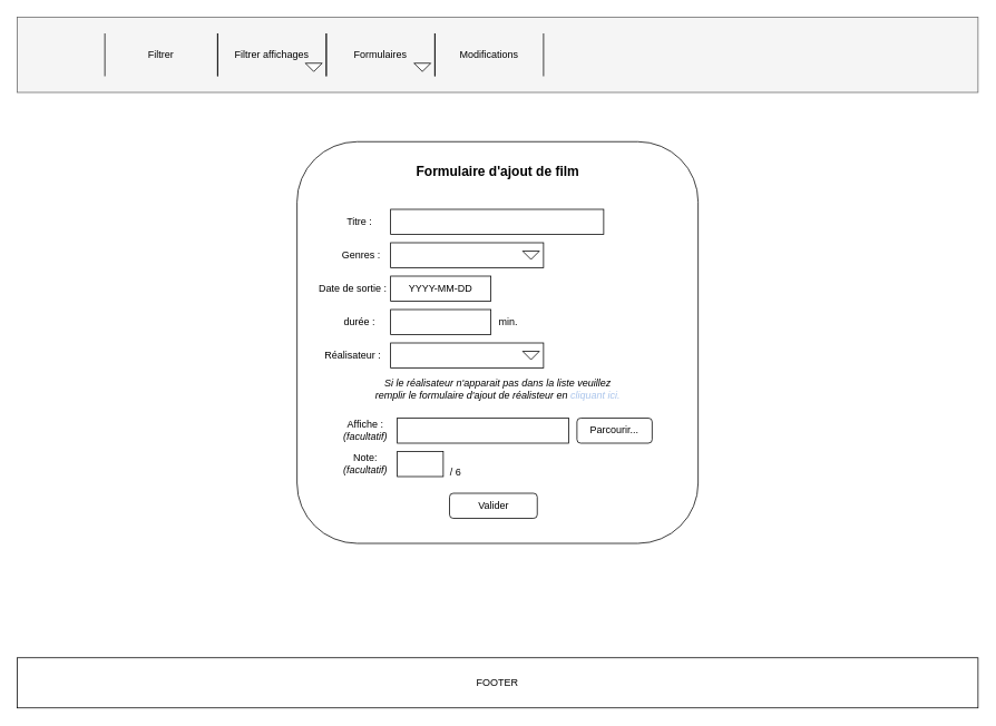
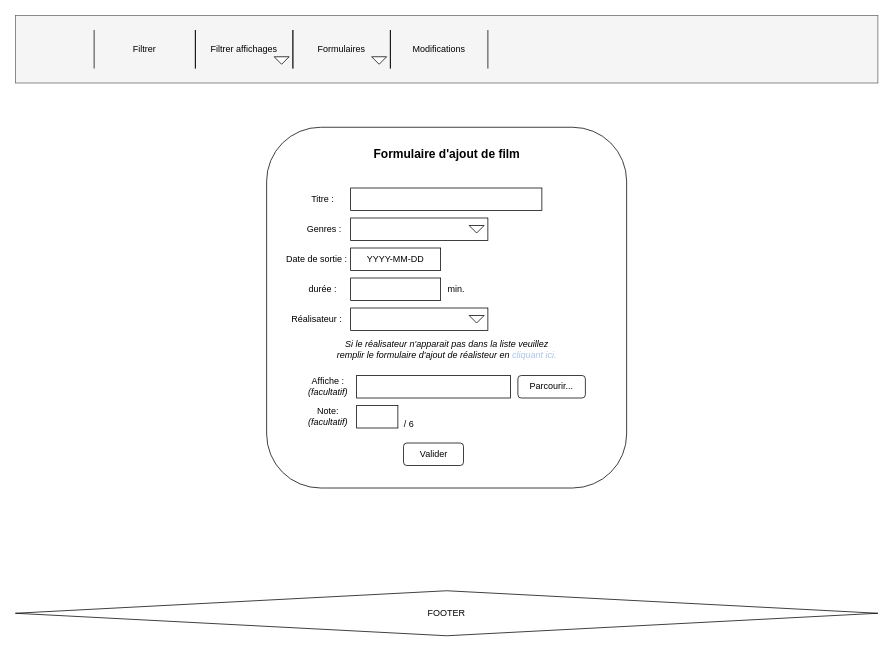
  <mxCell id="0" />
  <mxCell id="1" parent="0" />
  <mxCell id="2" value="" style="rounded=0;whiteSpace=wrap;html=1;fillColor=#f5f5f5;fontColor=#333333;strokeColor=#666666;" parent="1" vertex="1"><mxGeometry x="20" width="1150" height="90" as="geometry" y="20" /></mxCell>
  <mxCell id="3" value="Filtrer affichages" style="shape=partialRectangle;whiteSpace=wrap;html=1;bottom=0;top=0;fillColor=none;" parent="1" vertex="1"><mxGeometry x="260" y="40" width="130" height="50" as="geometry" /></mxCell>
  <mxCell id="4" value="Formulaires" style="shape=partialRectangle;whiteSpace=wrap;html=1;bottom=0;top=0;fillColor=none;" parent="1" vertex="1"><mxGeometry x="390" y="40" width="130" height="50" as="geometry" /></mxCell>
  <mxCell id="5" value="Modifications" style="shape=partialRectangle;whiteSpace=wrap;html=1;bottom=0;top=0;fillColor=none;" parent="1" vertex="1"><mxGeometry x="520" y="40" width="130" height="50" as="geometry" /></mxCell>
  <mxCell id="6" value="&lt;p style=&quot;line-height: 120%;&quot;&gt;Filtrer&lt;/p&gt;" style="shape=partialRectangle;whiteSpace=wrap;html=1;bottom=0;top=0;fillColor=none;" parent="1" vertex="1"><mxGeometry x="125" y="40" width="135" height="50" as="geometry" /></mxCell>
  <mxCell id="7" value="" style="triangle;whiteSpace=wrap;html=1;rotation=90;" parent="1" vertex="1"><mxGeometry x="370" y="70" width="10" height="20" as="geometry" /></mxCell>
  <mxCell id="8" value="" style="triangle;whiteSpace=wrap;html=1;rotation=90;" parent="1" vertex="1"><mxGeometry x="500" y="70" width="10" height="20" as="geometry" /></mxCell>
- <mxCell id="9" value="FOOTER" style="rounded=0;whiteSpace=wrap;html=1;resizeWidth=0;" parent="1" vertex="1"><mxGeometry x="20" y="787" width="1150" height="60" as="geometry" /></mxCell>
+ <mxCell id="9" value="FOOTER" style="rhombus;whiteSpace=wrap;html=1;resizeWidth=0;" parent="1" vertex="1"><mxGeometry x="20" y="787" width="1150" height="60" as="geometry" /></mxCell>
  <mxCell id="10" value="" style="rounded=1;whiteSpace=wrap;html=1;" parent="1" vertex="1"><mxGeometry x="355" y="169" width="480" height="481" as="geometry" /></mxCell>
  <mxCell id="11" value="" style="rounded=0;whiteSpace=wrap;html=1;" parent="1" vertex="1"><mxGeometry x="467" y="250" width="255" height="30" as="geometry" /></mxCell>
  <mxCell id="12" value="&lt;b&gt;&lt;font style=&quot;font-size: 16px;&quot;&gt;Formulaire d'ajout de film&lt;/font&gt;&lt;/b&gt;" style="text;html=1;strokeColor=none;fillColor=none;align=center;verticalAlign=middle;whiteSpace=wrap;rounded=0;" parent="1" vertex="1"><mxGeometry x="493.5" y="190" width="203" height="30" as="geometry" /></mxCell>
  <mxCell id="13" value="Titre :" style="text;html=1;strokeColor=none;fillColor=none;align=center;verticalAlign=middle;whiteSpace=wrap;rounded=0;" parent="1" vertex="1"><mxGeometry x="400" y="250" width="60" height="30" as="geometry" /></mxCell>
  <mxCell id="14" value="Genres :" style="text;html=1;strokeColor=none;fillColor=none;align=center;verticalAlign=middle;whiteSpace=wrap;rounded=0;" parent="1" vertex="1"><mxGeometry x="402" y="290" width="60" height="30" as="geometry" /></mxCell>
  <mxCell id="15" value="" style="rounded=0;whiteSpace=wrap;html=1;" parent="1" vertex="1"><mxGeometry x="467" y="290" width="183" height="30" as="geometry" /></mxCell>
  <mxCell id="16" value="" style="triangle;whiteSpace=wrap;html=1;rotation=90;" parent="1" vertex="1"><mxGeometry x="630" y="295" width="10" height="20" as="geometry" /></mxCell>
  <mxCell id="17" value="YYYY-MM-DD" style="rounded=0;whiteSpace=wrap;html=1;" parent="1" vertex="1"><mxGeometry x="467" y="330" width="120" height="30" as="geometry" /></mxCell>
  <mxCell id="18" value="Date de sortie :" style="text;html=1;strokeColor=none;fillColor=none;align=center;verticalAlign=middle;whiteSpace=wrap;rounded=0;" parent="1" vertex="1"><mxGeometry x="377" y="330" width="90" height="30" as="geometry" /></mxCell>
  <mxCell id="19" value="" style="rounded=0;whiteSpace=wrap;html=1;" parent="1" vertex="1"><mxGeometry x="467" y="370" width="120" height="30" as="geometry" /></mxCell>
  <mxCell id="20" value="durée :" style="text;html=1;strokeColor=none;fillColor=none;align=center;verticalAlign=middle;whiteSpace=wrap;rounded=0;" parent="1" vertex="1"><mxGeometry x="400" y="370" width="60" height="30" as="geometry" /></mxCell>
  <mxCell id="21" value="min." style="text;html=1;strokeColor=none;fillColor=none;align=center;verticalAlign=middle;whiteSpace=wrap;rounded=0;" parent="1" vertex="1"><mxGeometry x="594.5" y="370" width="25.5" height="30" as="geometry" /></mxCell>
  <mxCell id="22" value="" style="rounded=0;whiteSpace=wrap;html=1;" parent="1" vertex="1"><mxGeometry x="467" y="410" width="183" height="30" as="geometry" /></mxCell>
  <mxCell id="23" value="" style="triangle;whiteSpace=wrap;html=1;rotation=90;" parent="1" vertex="1"><mxGeometry x="630" y="415" width="10" height="20" as="geometry" /></mxCell>
  <mxCell id="24" value="Réalisateur :" style="text;html=1;strokeColor=none;fillColor=none;align=center;verticalAlign=middle;whiteSpace=wrap;rounded=0;" parent="1" vertex="1"><mxGeometry x="382" y="410" width="80" height="30" as="geometry" /></mxCell>
- <mxCell id="25" value="Valider" style="rounded=1;whiteSpace=wrap;html=1;" parent="1" vertex="1"><mxGeometry x="537.5" y="590" width="105" height="30" as="geometry" /></mxCell>
+ <mxCell id="25" value="Valider" style="rounded=1;whiteSpace=wrap;html=1;" parent="1" vertex="1"><mxGeometry x="537.5" y="590" width="80" height="30" as="geometry" /></mxCell>
  <mxCell id="26" value="&lt;i&gt;Si le réalisateur n'apparait pas dans la liste veuillez remplir le formulaire d'ajout de réalisteur en &lt;font color=&quot;#a9c4eb&quot;&gt;cliquant ici.&lt;/font&gt;&lt;/i&gt;" style="text;html=1;strokeColor=none;fillColor=none;align=center;verticalAlign=middle;whiteSpace=wrap;rounded=0;" parent="1" vertex="1"><mxGeometry x="438.5" y="450" width="313" height="30" as="geometry" /></mxCell>
  <mxCell id="27" value="Affiche :&lt;br&gt;&lt;i&gt;(facultatif)&lt;/i&gt;" style="text;html=1;strokeColor=none;fillColor=none;align=center;verticalAlign=middle;whiteSpace=wrap;rounded=0;" parent="1" vertex="1"><mxGeometry x="407" y="500" width="60" height="30" as="geometry" /></mxCell>
  <mxCell id="28" value="" style="rounded=0;whiteSpace=wrap;html=1;" parent="1" vertex="1"><mxGeometry x="475" y="500" width="205" height="30" as="geometry" /></mxCell>
  <mxCell id="29" value="Parcourir..." style="rounded=1;whiteSpace=wrap;html=1;imageWidth=21;imageAspect=1;rotation=0;" parent="1" vertex="1"><mxGeometry x="690" y="500" width="90" height="30" as="geometry" /></mxCell>
  <mxCell id="30" value="Note:&lt;br&gt;&lt;i&gt;(facultatif)&lt;/i&gt;" style="text;html=1;strokeColor=none;fillColor=none;align=center;verticalAlign=middle;whiteSpace=wrap;rounded=0;" parent="1" vertex="1"><mxGeometry x="407" y="540" width="60" height="30" as="geometry" /></mxCell>
  <mxCell id="31" value="" style="rounded=0;whiteSpace=wrap;html=1;" parent="1" vertex="1"><mxGeometry x="475" y="540" width="55" height="30" as="geometry" /></mxCell>
  <mxCell id="32" value="/ 6" style="text;html=1;strokeColor=none;fillColor=none;align=center;verticalAlign=middle;whiteSpace=wrap;rounded=0;" parent="1" vertex="1"><mxGeometry x="530" y="550" width="30" height="30" as="geometry" /></mxCell>
